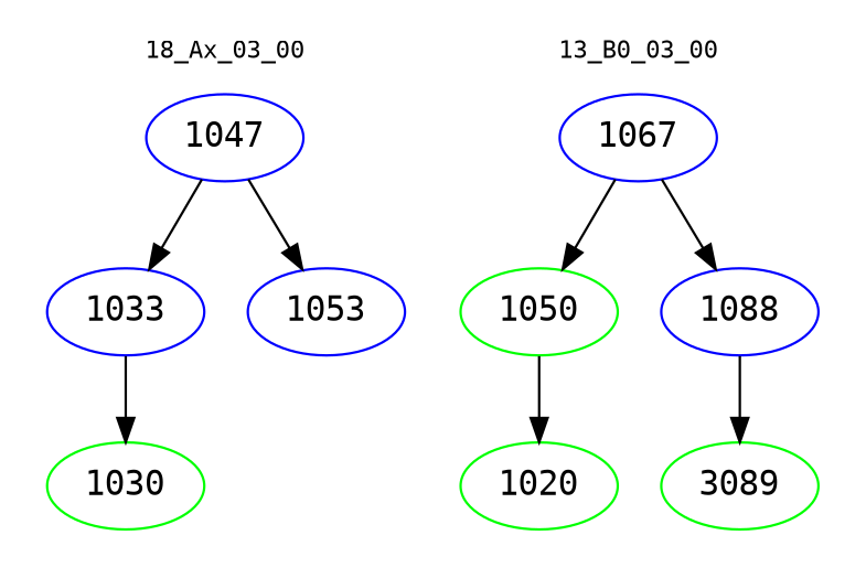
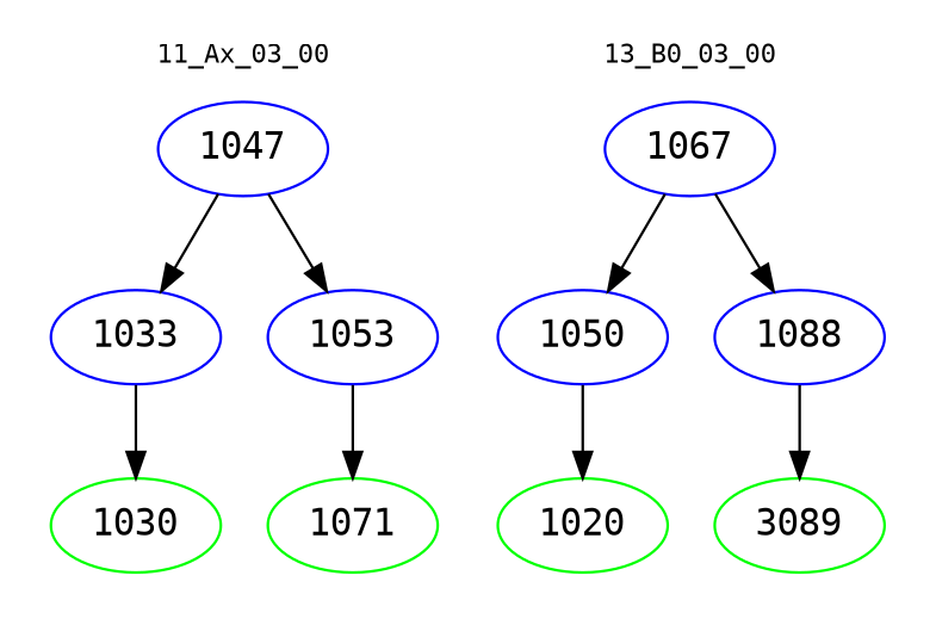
  digraph {
    fontname="DejaVu Sans Mono"
    node [color=blue fontname="DejaVu Sans Mono"]
    edge [color=black fontname="DejaVu Sans Mono"]
    n1 [label=1047]
    n2 [label=1033]
    n3 [label=1053]
    n4 [color=green label=1030]
+   n5 [color=green label=1071]
    n6 [label=1067]
-   n7 [color=green label=1050]
+   n7 [label=1050]
    n8 [label=1088]
    n9 [color=green label=1020]
    n10 [color=green label=3089]
    subgraph cluster_1 {
      color=white
      fontsize=10
-     label="18_Ax_03_00"
+     label="11_Ax_03_00"
      n1
      n2
      n3
      n4
+     n5
    }
    subgraph cluster_2 {
      color=white
      fontsize=10
      label="13_B0_03_00"
      n6
      n7
      n8
      n9
      n10
    }
    n1 -> n2
    n1 -> n3
    n2 -> n4
+   n3 -> n5
    n6 -> n7
    n6 -> n8
    n7 -> n9
    n8 -> n10
  }
